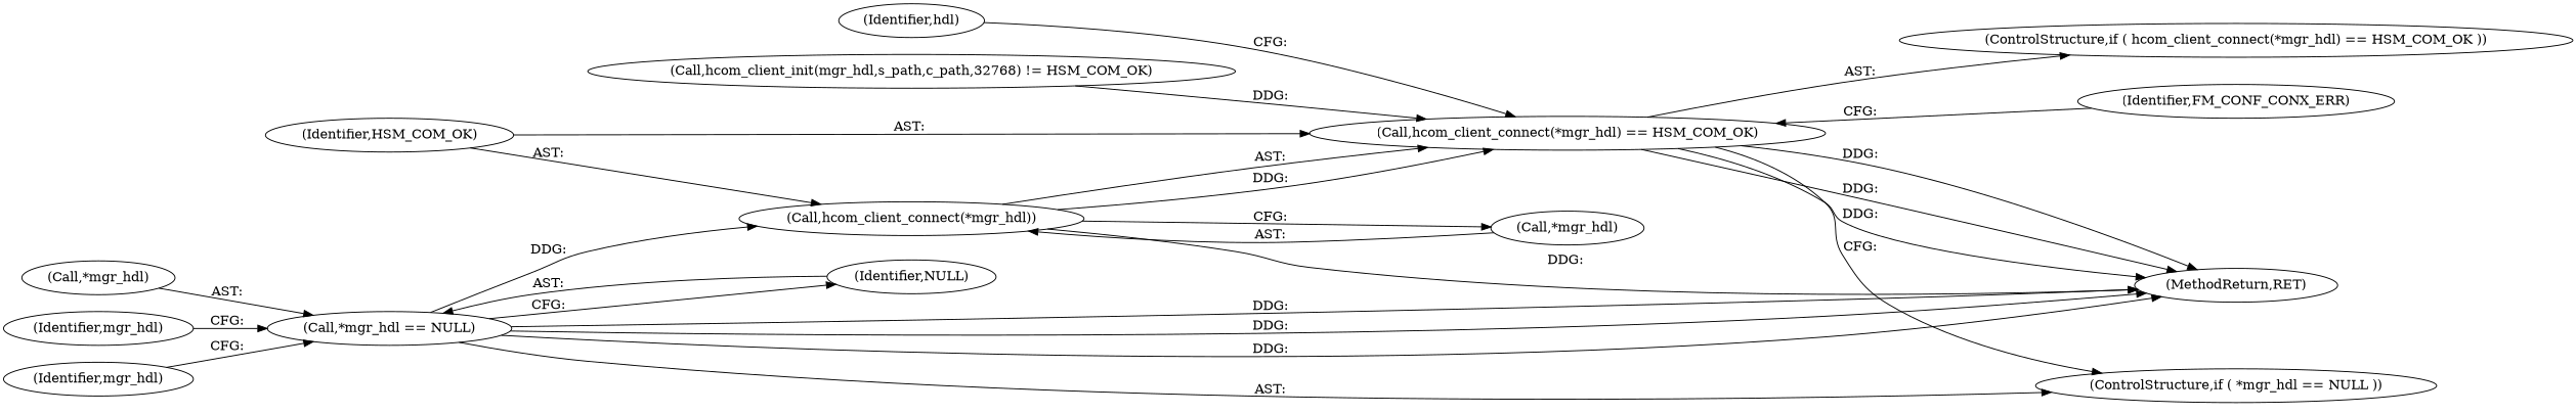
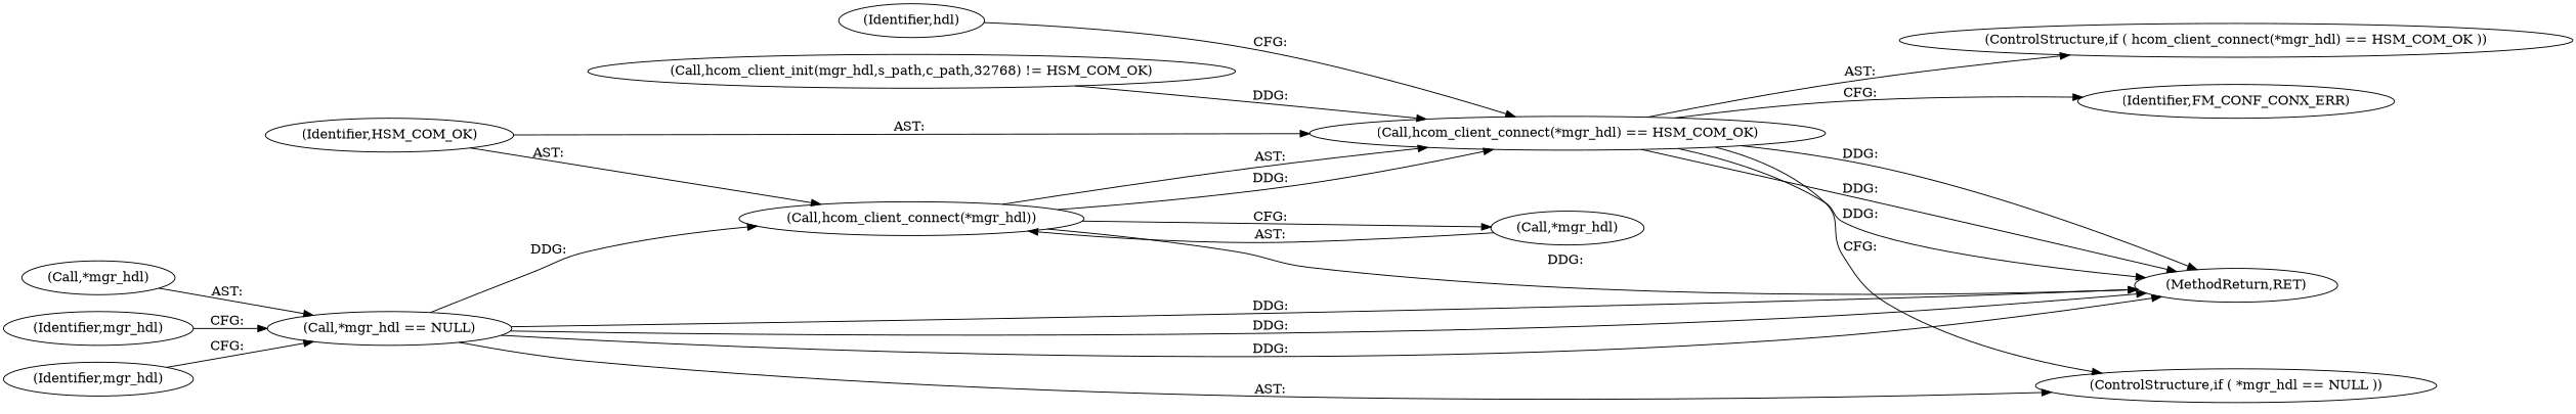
  digraph {
    rankdir=LR
    n1 [label="(Call,hcom_client_connect(*mgr_hdl))"]
    n2 [label="(Call,hcom_client_connect(*mgr_hdl) == HSM_COM_OK)"]
    n3 [label="(MethodReturn,RET)"]
    n4 [label="(Call,*mgr_hdl)"]
    n5 [label="(ControlStructure,if ( *mgr_hdl == NULL ))"]
    n6 [label="(ControlStructure,if ( hcom_client_connect(*mgr_hdl) == HSM_COM_OK ))"]
    n7 [label="(Call,*mgr_hdl == NULL)"]
-   n8 [label="(Identifier,NULL)"]
    n9 [label="(Identifier,HSM_COM_OK)"]
    n10 [label="(Identifier,FM_CONF_CONX_ERR)"]
    n11 [label="(Identifier,hdl)"]
    n12 [label="(Call,hcom_client_init(mgr_hdl,s_path,c_path,32768) != HSM_COM_OK)"]
    n13 [label="(Call,*mgr_hdl)"]
    n14 [label="(Identifier,mgr_hdl)"]
    n15 [label="(Identifier,mgr_hdl)"]
    n1 -> n2 [label="AST: "]
    n1 -> n2 [label="DDG: "]
    n1 -> n3 [label="DDG: "]
    n1 -> n4 [label="CFG: "]
    n2 -> n3 [label="DDG: "]
    n2 -> n3 [label="DDG: "]
    n2 -> n3 [label="DDG: "]
    n2 -> n5 [label="CFG: "]
    n2 -> n6 [label="AST: "]
    n4 -> n1 [label="AST: "]
    n7 -> n1 [label="DDG: "]
    n7 -> n3 [label="DDG: "]
    n7 -> n3 [label="DDG: "]
    n7 -> n3 [label="DDG: "]
    n7 -> n5 [label="AST: "]
-   n7 -> n8 [label="CFG: "]
-   n8 -> n7 [label="AST: "]
    n9 -> n1 [label="AST: "]
    n9 -> n2 [label="AST: "]
-   n10 -> n2 [label="CFG: "]
+   n2 -> n10 [label="CFG: "]
    n11 -> n2 [label="CFG: "]
    n12 -> n2 [label="DDG: "]
    n13 -> n7 [label="AST: "]
    n14 -> n7 [label="CFG: "]
    n15 -> n7 [label="CFG: "]
  }
